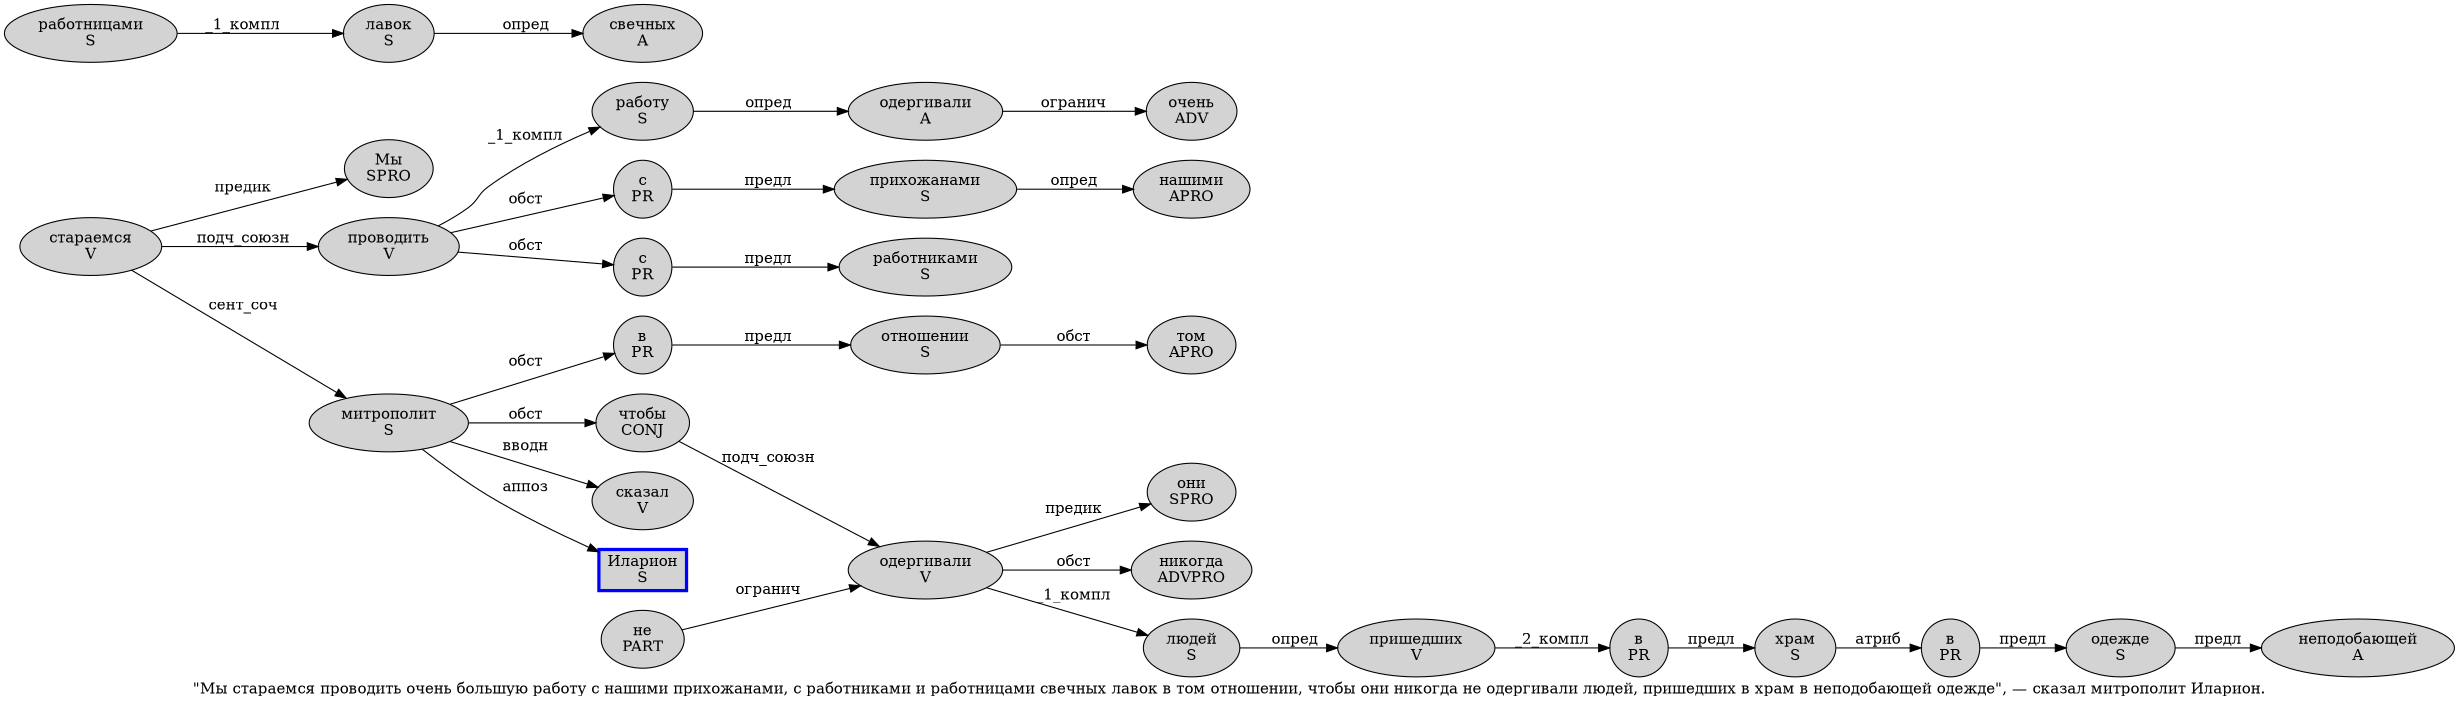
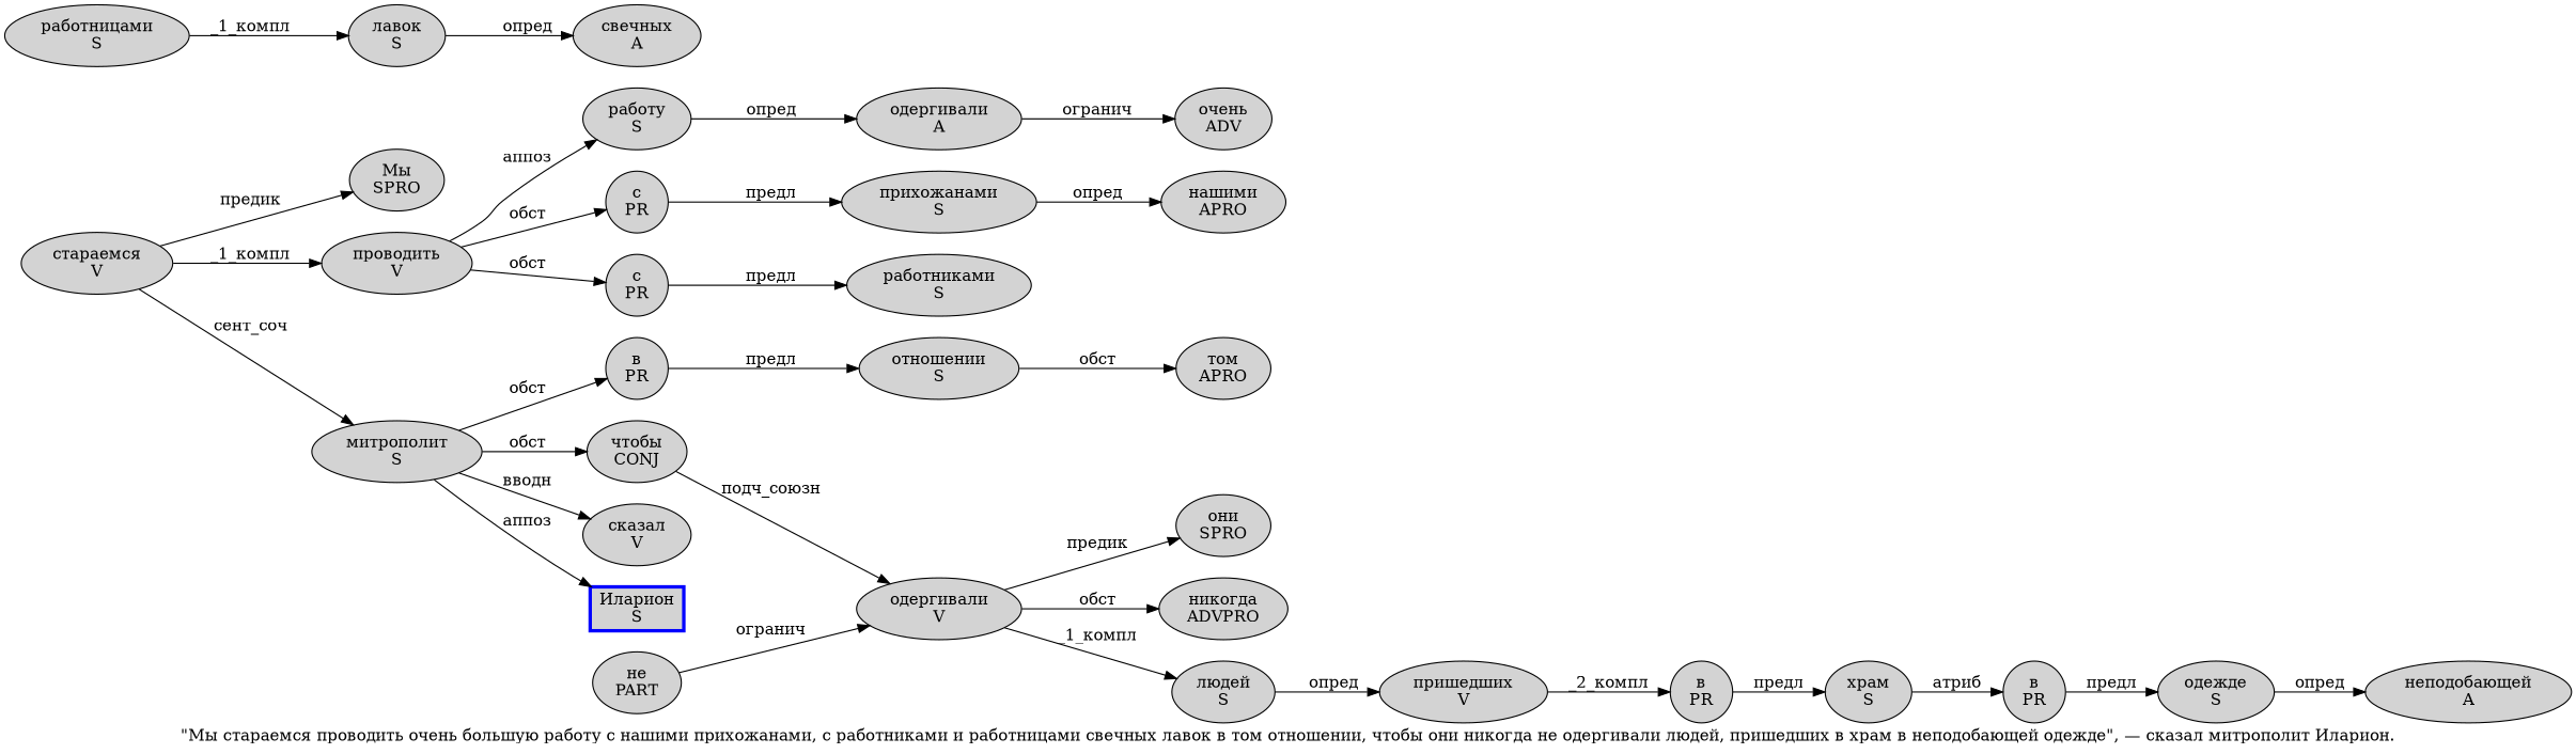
  digraph {
    fontname="DejaVu Serif"
    label="\"Мы стараемся проводить очень большую работу с нашими прихожанами, с работниками и работницами свечных лавок в том отношении, чтобы они никогда не одергивали людей, пришедших в храм в неподобающей одежде\", — сказал митрополит Иларион."
    rankdir=LR
    node [fillcolor=lightgray fontname="DejaVu Serif" penwidth=1 shape=ellipse style=filled]
    edge [fontname="DejaVu Serif"]
    n1 [label="Мы\nSPRO"]
    n2 [label="стараемся\nV"]
    n3 [label="проводить\nV"]
    n4 [label="митрополит\nS"]
    n5 [label="работу\nS"]
    n6 [label="с\nPR"]
    n7 [label="с\nPR"]
    n8 [label="в\nPR"]
    n9 [label="чтобы\nCONJ"]
    n10 [label="сказал\nV"]
    n11 [color=blue label="Иларион\nS" penwidth=3 shape=box]
    n12 [label="одергивали\nA"]
    n13 [label="прихожанами\nS"]
    n14 [label="работниками\nS"]
    n15 [label="очень\nADV"]
    n16 [label="нашими\nAPRO"]
    n17 [label="работницами\nS"]
    n18 [label="лавок\nS"]
    n19 [label="свечных\nA"]
    n20 [label="отношении\nS"]
    n21 [label="том\nAPRO"]
    n22 [label="одергивали\nV"]
    n23 [label="они\nSPRO"]
    n24 [label="никогда\nADVPRO"]
    n25 [label="людей\nS"]
    n26 [label="не\nPART"]
    n27 [label="пришедших\nV"]
    n28 [label="в\nPR"]
    n29 [label="храм\nS"]
    n30 [label="в\nPR"]
    n31 [label="одежде\nS"]
    n32 [label="неподобающей\nA"]
    n2 -> n1 [label="предик"]
-   n2 -> n3 [label="подч_союзн"]
+   n2 -> n3 [label="_1_компл"]
    n2 -> n4 [label="сент_соч"]
-   n3 -> n5 [label="_1_компл"]
+   n3 -> n5 [label="аппоз"]
    n3 -> n6 [label="обст"]
    n3 -> n7 [label="обст"]
    n4 -> n8 [label="обст"]
    n4 -> n9 [label="обст"]
    n4 -> n10 [label="вводн"]
    n4 -> n11 [label="аппоз"]
    n5 -> n12 [label="опред"]
    n6 -> n13 [label="предл"]
    n7 -> n14 [label="предл"]
    n8 -> n20 [label="предл"]
    n9 -> n22 [label="подч_союзн"]
    n12 -> n15 [label="огранич"]
    n13 -> n16 [label="опред"]
    n17 -> n18 [label="_1_компл"]
    n18 -> n19 [label="опред"]
    n20 -> n21 [label="обст"]
    n22 -> n23 [label="предик"]
    n22 -> n24 [label="обст"]
    n22 -> n25 [label="_1_компл"]
    n25 -> n27 [label="опред"]
    n26 -> n22 [label="огранич"]
    n27 -> n28 [label="_2_компл"]
    n28 -> n29 [label="предл"]
    n29 -> n30 [label="атриб"]
    n30 -> n31 [label="предл"]
-   n31 -> n32 [label="предл"]
+   n31 -> n32 [label="опред"]
  }
